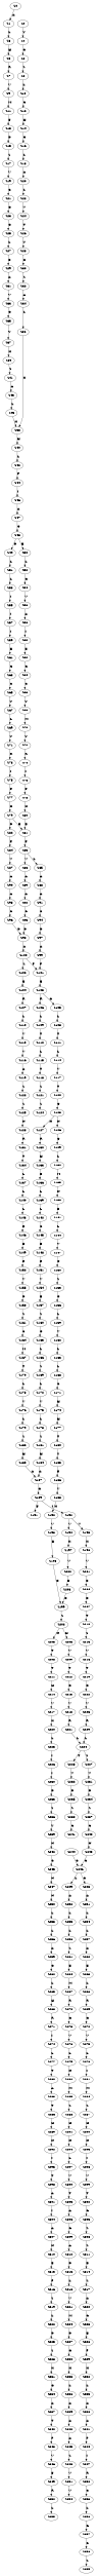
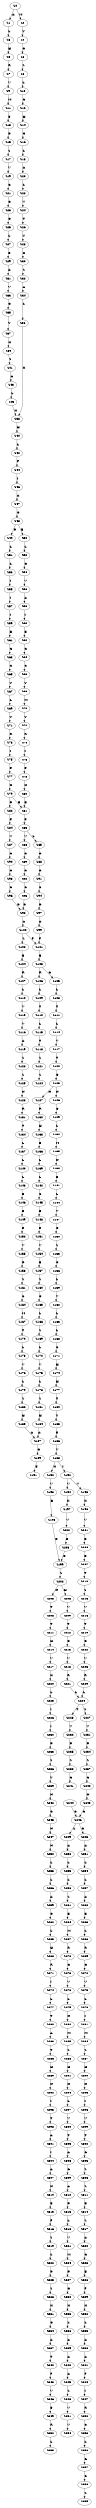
  strict digraph {
    S0
    S1
    S2
    S3
    S4
    S5
    S6
    S7
    S8
    S9
    S10
    S11
    S12
    S13
    S14
    S15
    S16
    S17
    S18
    S19
    S20
    S21
    S22
    S23
    S24
    S25
    S26
    S27
    S28
    S29
    S30
    S31
    S32
    S33
    S34
    S35
    S36
    S37
    S38
    S39
    S40
    S41
    S42
    S43
    S44
    S45
    S46
    S47
    S48
    S49
    S50
    S51
    S52
    S53
    S54
    S55
    S56
    S57
    S58
    S59
    S60
    S61
    S62
    S63
    S64
    S65
    S66
    S67
    S68
    S69
    S70
    S71
    S72
    S73
    S74
    S75
    S76
    S77
    S78
    S79
    S80
    S81
    S82
    S83
    S84
    S85
    S86
    S87
    S88
    S89
    S90
    S91
    S92
    S93
    S94
    S95
    S96
    S97
    S98
    S99
    S100
    S101
    S102
    S103
    S104
    S105
    S106
    S107
    S108
    S109
    S110
    S111
    S112
    S113
    S114
    S115
    S116
    S117
    S118
    S119
    S120
    S121
    S122
    S123
    S124
    S125
    S126
    S127
    S128
    S129
    S130
    S131
    S132
    S133
    S134
    S135
    S136
    S137
    S138
    S139
    S140
    S141
    S142
    S143
    S144
    S145
    S146
    S147
    S148
    S149
    S150
    S151
    S152
    S153
    S154
    S155
    S156
    S157
    S158
    S159
    S160
    S161
    S162
    S163
    S164
    S165
    S166
    S167
    S168
    S169
    S170
    S171
    S172
    S173
    S174
    S175
    S176
    S177
    S178
    S179
    S180
    S181
    S182
    S183
    S184
    S185
    S186
    S187
    S188
    S189
    S190
    S191
    S192
    S193
    S194
    S195
    S196
    S197
    S198
    S199
    S200
    S201
    S202
    S203
    S204
    S205
    S206
    S207
    S208
    S209
    S210
    S211
    n213 [label=S412]
    S213
    S214
    S215
    S216
    S217
    S218
    S219
    S220
    S221
    S222
    S223
    S224
    S225
    S226
    S227
    S228
    S229
    S230
    S231
    S232
    S233
    S234
    S235
    S236
    S237
    S238
    S239
    S240
    S241
    S242
    S243
    S245
    S246
    S244
    S247
    S248
    S249
    S250
    S251
    S252
    S253
    S254
    S255
    S256
    S257
    S258
    S259
    S260
    S261
    S262
    S263
    S264
    S265
    S266
    S267
    S268
    S269
    S270
    S271
    S272
    S273
    S274
    S275
    S276
    S277
    S278
    S279
    S280
    S281
    S282
    S283
    S284
    S285
    S286
    S287
    S288
    S289
    S290
    S291
    S292
    S293
    S294
    S295
    S296
    S297
    S298
    S299
    S300
    S301
    S302
    S303
    S304
    S305
    S306
    S307
    S308
    S309
    S310
    S311
    S312
    S313
    S314
    S315
    S316
    S317
    S318
    S319
    S320
    S321
    S322
    S323
    S324
    S325
    S326
    S327
    S328
    S329
    S330
    S331
    S332
    S333
    S334
    S335
    S336
    S337
    S338
    S339
    S340
    S341
    S342
    S343
    S344
    S345
    S346
    S347
    S348
    S349
    S350
    S351
    S352
    S353
    S354
    S355
    S356
    S357
    S358
    S359
    S0 -> S1 [label=A]
+   S0 -> S2 [label=M]
    S1 -> S3 [label=L]
    S2 -> S4 [label=Y]
    S3 -> S5 [label=H]
    S4 -> S6 [label=Q]
    S5 -> S7 [label=R]
    S6 -> S8 [label=S]
    S7 -> S9 [label=V]
    S8 -> S10 [label=L]
    S9 -> S11 [label=M]
    S10 -> S12 [label=G]
    S11 -> S13 [label=F]
    S12 -> S14 [label=H]
    S13 -> S15 [label=D]
    S14 -> S16 [label=Q]
    S15 -> S17 [label=S]
    S16 -> S18 [label=L]
    S17 -> S19 [label=V]
    S18 -> S20 [label=A]
    S19 -> S21 [label=G]
    S20 -> S22 [label=L]
    S21 -> S23 [label=Q]
    S22 -> S24 [label=V]
    S23 -> S25 [label=Q]
    S24 -> S26 [label=T]
    S25 -> S27 [label=L]
    S26 -> S28 [label=Y]
    S27 -> S29 [label=E]
    S28 -> S30 [label=K]
    S29 -> S31 [label=A]
    S30 -> S32 [label=S]
    S31 -> S33 [label=V]
    S32 -> S34 [label=A]
    S33 -> S35 [label=Q]
    S34 -> S36 [label=L]
    S35 -> S37 [label=Y]
    S36 -> S38 [label=K]
    S37 -> S39 [label=K]
    S38 -> S40 [label=H]
    S39 -> S41 [label=S]
    S40 -> S42 [label=L]
    S41 -> S43 [label=A]
    S42 -> S44 [label=P]
    S43 -> S45 [label=L]
    S44 -> S46 [label=I]
    S45 -> S38 [label=K]
    S46 -> S47 [label=A]
    S47 -> S48 [label=Q]
    S48 -> S49 [label=D]
    S48 -> S50 [label=E]
    S49 -> S51 [label=L]
    S50 -> S52 [label=L]
    S51 -> S53 [label=L]
    S52 -> S54 [label=Q]
    S53 -> S55 [label=I]
    S54 -> S56 [label=V]
    S55 -> S57 [label=I]
    S56 -> S58 [label=A]
    S57 -> S59 [label=I]
    S58 -> S60 [label=I]
    S59 -> S61 [label=E]
    S60 -> S62 [label=E]
    S61 -> S63 [label=G]
    S62 -> S64 [label=G]
    S63 -> S65 [label=C]
    S64 -> S66 [label=C]
    S65 -> S67 [label=Y]
    S66 -> S68 [label=Y]
    S67 -> S69 [label=L]
    S68 -> S70 [label=M]
    S69 -> S71 [label=Y]
    S70 -> S72 [label=Y]
    S71 -> S73 [label=R]
    S72 -> S74 [label=R]
    S73 -> S75 [label=I]
    S74 -> S76 [label=I]
    S75 -> S77 [label=F]
    S76 -> S78 [label=F]
    S77 -> S79 [label=K]
    S78 -> S80 [label=K]
    S79 -> S81 [label=E]
    S79 -> S82 [label=D]
    S80 -> S81 [label=E]
    S81 -> S83 [label=F]
    S82 -> S84 [label=F]
    S83 -> S85 [label=L]
    S83 -> S86 [label=V]
    S84 -> S87 [label=V]
    S85 -> S88 [label=A]
    S86 -> S89 [label=A]
    S87 -> S90 [label=A]
    S88 -> S91 [label=A]
    S89 -> S92 [label=A]
    S90 -> S93 [label=A]
    S91 -> S94 [label=C]
    S92 -> S95 [label=C]
    S93 -> S96 [label=C]
    S94 -> S97 [label=D]
    S95 -> S98 [label=D]
    S96 -> S98 [label=D]
    S97 -> S99 [label=A]
    S98 -> S100 [label=A]
    S99 -> S101 [label=P]
    S100 -> S101 [label=P]
    S100 -> S102 [label=S]
    S101 -> S103 [label=E]
    S102 -> S104 [label=E]
    S103 -> S105 [label=Q]
    S103 -> S106 [label=R]
    S104 -> S107 [label=R]
    S105 -> S108 [label=L]
    S106 -> S109 [label=L]
    S107 -> S110 [label=L]
    S108 -> S111 [label=T]
    S109 -> S112 [label=T]
    S110 -> S113 [label=V]
    S111 -> S114 [label=L]
    S112 -> S115 [label=L]
    S113 -> S116 [label=V]
    S114 -> S117 [label=V]
    S115 -> S118 [label=T]
    S116 -> S119 [label=A]
    S117 -> S120 [label=T]
    S118 -> S121 [label=S]
    S119 -> S122 [label=S]
    S120 -> S123 [label=Q]
    S121 -> S124 [label=S]
    S122 -> S125 [label=S]
    S123 -> S126 [label=N]
    S123 -> S127 [label=N]
    S125 -> S128 [label=N]
    S126 -> S129 [label=Q]
    S127 -> S130 [label=R]
    S128 -> S131 [label=R]
    S129 -> S132 [label=L]
    S130 -> S133 [label=H]
    S131 -> S134 [label=T]
    S132 -> S135 [label=M]
    S133 -> S136 [label=E]
    S134 -> S137 [label=L]
    S135 -> S138 [label=N]
    S136 -> S139 [label=L]
    S137 -> S140 [label=L]
    S138 -> S141 [label=E]
    S139 -> S142 [label=L]
    S140 -> S143 [label=L]
    S141 -> S144 [label=L]
    S142 -> S145 [label=G]
    S143 -> S146 [label=E]
    S144 -> S147 [label=V]
    S145 -> S148 [label=E]
    S146 -> S149 [label=E]
    S147 -> S150 [label=Q]
    S148 -> S151 [label=F]
    S149 -> S152 [label=F]
    S150 -> S153 [label=S]
    S151 -> S154 [label=V]
    S152 -> S155 [label=V]
    S153 -> S156 [label=Q]
    S154 -> S157 [label=E]
    S155 -> S158 [label=D]
    S156 -> S159 [label=L]
    S157 -> S160 [label=S]
    S158 -> S161 [label=S]
    S159 -> S162 [label=V]
    S160 -> S163 [label=Q]
    S161 -> S164 [label=G]
    S162 -> S165 [label=L]
    S163 -> S166 [label=L]
    S164 -> S167 [label=M]
    S165 -> S168 [label=L]
    S166 -> S169 [label=S]
    S167 -> S170 [label=T]
    S168 -> S171 [label=G]
    S169 -> S172 [label=L]
    S170 -> S173 [label=L]
    S171 -> S174 [label=H]
    S172 -> S175 [label=V]
    S173 -> S176 [label=V]
    S174 -> S177 [label=H]
    S175 -> S178 [label=L]
    S176 -> S179 [label=L]
    S177 -> S180 [label=T]
    S178 -> S181 [label=S]
    S179 -> S182 [label=S]
    S180 -> S183 [label=Y]
    S181 -> S184 [label=H]
    S182 -> S185 [label=H]
    S183 -> S186 [label=F]
    S184 -> S187 [label=A]
    S185 -> S187 [label=A]
    S186 -> S188 [label=V]
    S187 -> S189 [label=Q]
    S188 -> S190 [label=K]
    S189 -> S191 [label=F]
-   S189 -> S192 [label=I]
+   S188 -> S192 [label=I]
    S190 -> S193 [label=V]
    S192 -> S194 [label=V]
    S192 -> S195 [label=V]
    S193 -> S196 [label=E]
    S194 -> S197 [label=K]
    S195 -> S198 [label=K]
    S196 -> S199 [label=D]
    S197 -> S200 [label=V]
    S198 -> S201 [label=V]
    S199 -> S202 [label=S]
    S200 -> S203 [label=E]
    S201 -> S204 [label=E]
    S202 -> S205 [label=N]
    S202 -> S206 [label=H]
    S203 -> S199 [label=D]
    S204 -> S207 [label=D]
    S205 -> S208 [label=T]
    S206 -> S209 [label=V]
    S207 -> S210 [label=T]
    S208 -> S211 [label=T]
    S209 -> n213 [label=T]
    S210 -> S213 [label=S]
    S211 -> S214 [label=H]
    n213 -> S215 [label=Q]
    S213 -> S216 [label=V]
    S214 -> S217 [label=V]
    S215 -> S218 [label=V]
    S216 -> S219 [label=T]
    S217 -> S220 [label=K]
    S218 -> S221 [label=R]
    S219 -> S222 [label=Q]
    S220 -> S223 [label=L]
    S221 -> S224 [label=L]
    S222 -> S225 [label=V]
    S223 -> S226 [label=I]
    S224 -> S227 [label=S]
    S224 -> S228 [label=T]
    S225 -> S229 [label=R]
    S226 -> S230 [label=I]
    S227 -> S231 [label=V]
    S228 -> S232 [label=V]
    S229 -> S224 [label=L]
    S230 -> S233 [label=D]
    S231 -> S234 [label=D]
    S232 -> S235 [label=D]
    S233 -> S236 [label=S]
    S234 -> S237 [label=S]
    S235 -> S238 [label=S]
    S236 -> S239 [label=Y]
    S237 -> S240 [label=G]
    S238 -> S241 [label=G]
    S239 -> S242 [label=N]
    S240 -> S243 [label=N]
    S242 -> S245 [label=G]
    S243 -> S246 [label=G]
    S245 -> S247 [label=N]
    S246 -> S248 [label=Q]
    S246 -> S249 [label=L]
    S244 -> S246 [label=G]
    S247 -> S250 [label=N]
    S248 -> S251 [label=A]
    S249 -> S252 [label=A]
    S250 -> S253 [label=L]
    S251 -> S254 [label=L]
    S252 -> S255 [label=L]
    S253 -> S256 [label=L]
    S254 -> S257 [label=L]
    S255 -> S258 [label=L]
    S256 -> S259 [label=A]
    S257 -> S260 [label=A]
    S258 -> S261 [label=S]
    S259 -> S262 [label=Q]
    S260 -> S263 [label=E]
    S261 -> S264 [label=E]
    S262 -> S265 [label=L]
    S263 -> S266 [label=L]
    S264 -> S267 [label=M]
    S265 -> S268 [label=H]
    S266 -> S269 [label=R]
    S267 -> S270 [label=R]
    S268 -> S271 [label=R]
    S269 -> S272 [label=Q]
    S270 -> S273 [label=Q]
    S271 -> S274 [label=I]
    S272 -> S275 [label=V]
    S273 -> S276 [label=V]
    S274 -> S277 [label=L]
    S275 -> S278 [label=L]
    S276 -> S279 [label=L]
    S277 -> S280 [label=T]
    S278 -> S281 [label=I]
    S279 -> S282 [label=N]
    S280 -> S283 [label=A]
    S281 -> S284 [label=M]
    S282 -> S285 [label=M]
    S283 -> S286 [label=T]
    S284 -> S287 [label=S]
    S285 -> S288 [label=S]
    S286 -> S289 [label=H]
    S287 -> S290 [label=H]
    S288 -> S291 [label=H]
    S289 -> S292 [label=N]
    S290 -> S293 [label=N]
    S291 -> S294 [label=N]
    S292 -> S295 [label=I]
    S293 -> S296 [label=I]
    S294 -> S297 [label=L]
    S295 -> S298 [label=T]
    S296 -> S299 [label=V]
    S297 -> S300 [label=V]
    S298 -> S301 [label=A]
    S299 -> S302 [label=T]
    S300 -> S303 [label=T]
    S301 -> S304 [label=I]
    S302 -> S305 [label=G]
    S303 -> S306 [label=A]
    S304 -> S307 [label=A]
    S305 -> S308 [label=S]
    S306 -> S309 [label=G]
    S307 -> S310 [label=N]
    S308 -> S311 [label=S]
    S309 -> S312 [label=A]
    S310 -> S313 [label=E]
    S311 -> S314 [label=E]
    S312 -> S315 [label=D]
    S313 -> S316 [label=P]
    S314 -> S317 [label=S]
    S315 -> S318 [label=L]
    S316 -> S319 [label=S]
    S317 -> S320 [label=A]
    S318 -> S321 [label=V]
    S319 -> S322 [label=L]
    S320 -> S323 [label=G]
    S321 -> S324 [label=M]
    S322 -> S325 [label=D]
    S323 -> S326 [label=E]
    S324 -> S327 [label=D]
    S325 -> S328 [label=S]
    S326 -> S329 [label=P]
    S327 -> S330 [label=Q]
    S328 -> S331 [label=K]
    S329 -> S332 [label=K]
    S330 -> S333 [label=K]
    S331 -> S334 [label=Q]
    S332 -> S335 [label=L]
    S333 -> S336 [label=L]
    S334 -> S337 [label=A]
    S335 -> S338 [label=A]
    S336 -> S339 [label=A]
    S337 -> S340 [label=T]
    S338 -> S341 [label=A]
    S339 -> S342 [label=A]
    S340 -> S343 [label=P]
    S341 -> S344 [label=P]
    S342 -> S345 [label=A]
    S343 -> S346 [label=V]
    S344 -> S347 [label=I]
    S345 -> S348 [label=S]
    S346 -> S349 [label=F]
    S347 -> S350 [label=R]
    S348 -> S351 [label=V]
    S349 -> S352 [label=R]
    S350 -> S353 [label=C]
    S351 -> S354 [label=V]
    S352 -> S355 [label=L]
    S353 -> S356 [label=L]
    S356 -> S357 [label=G]
    S357 -> S358 [label=C]
    S358 -> S359 [label=S]
  }
